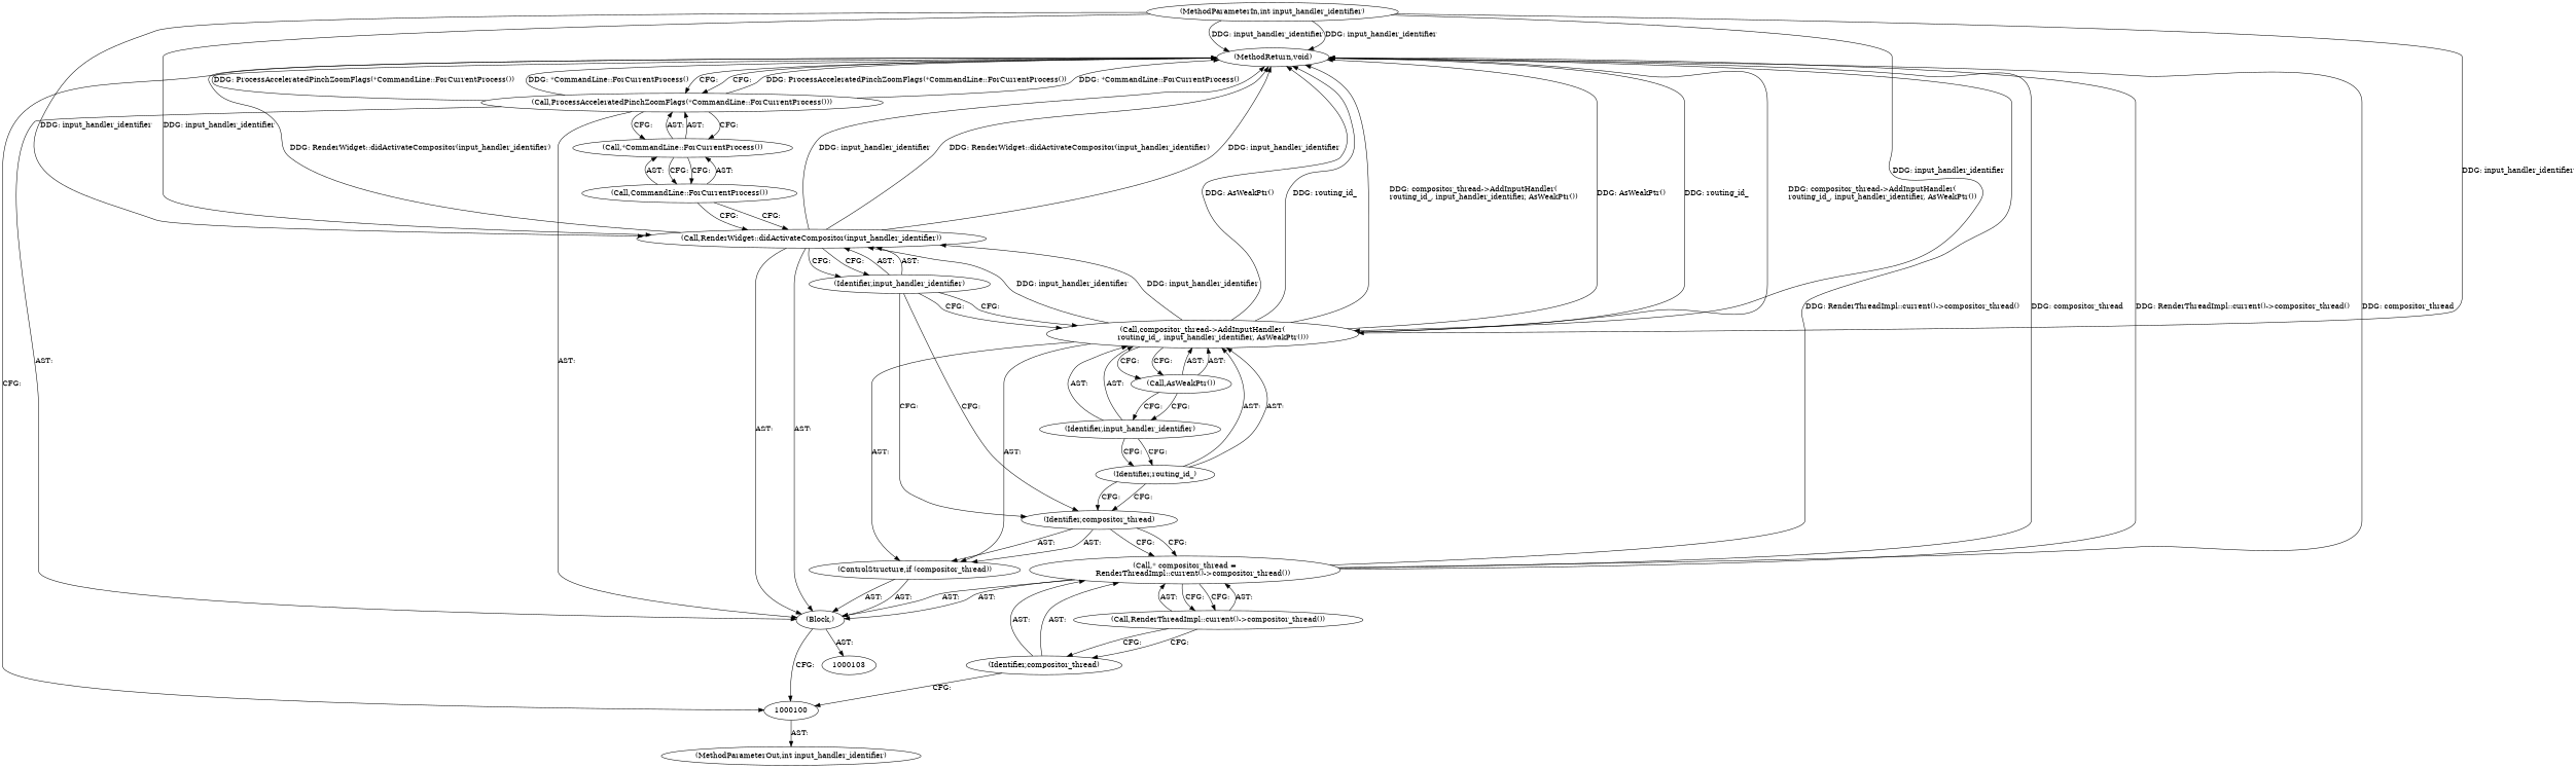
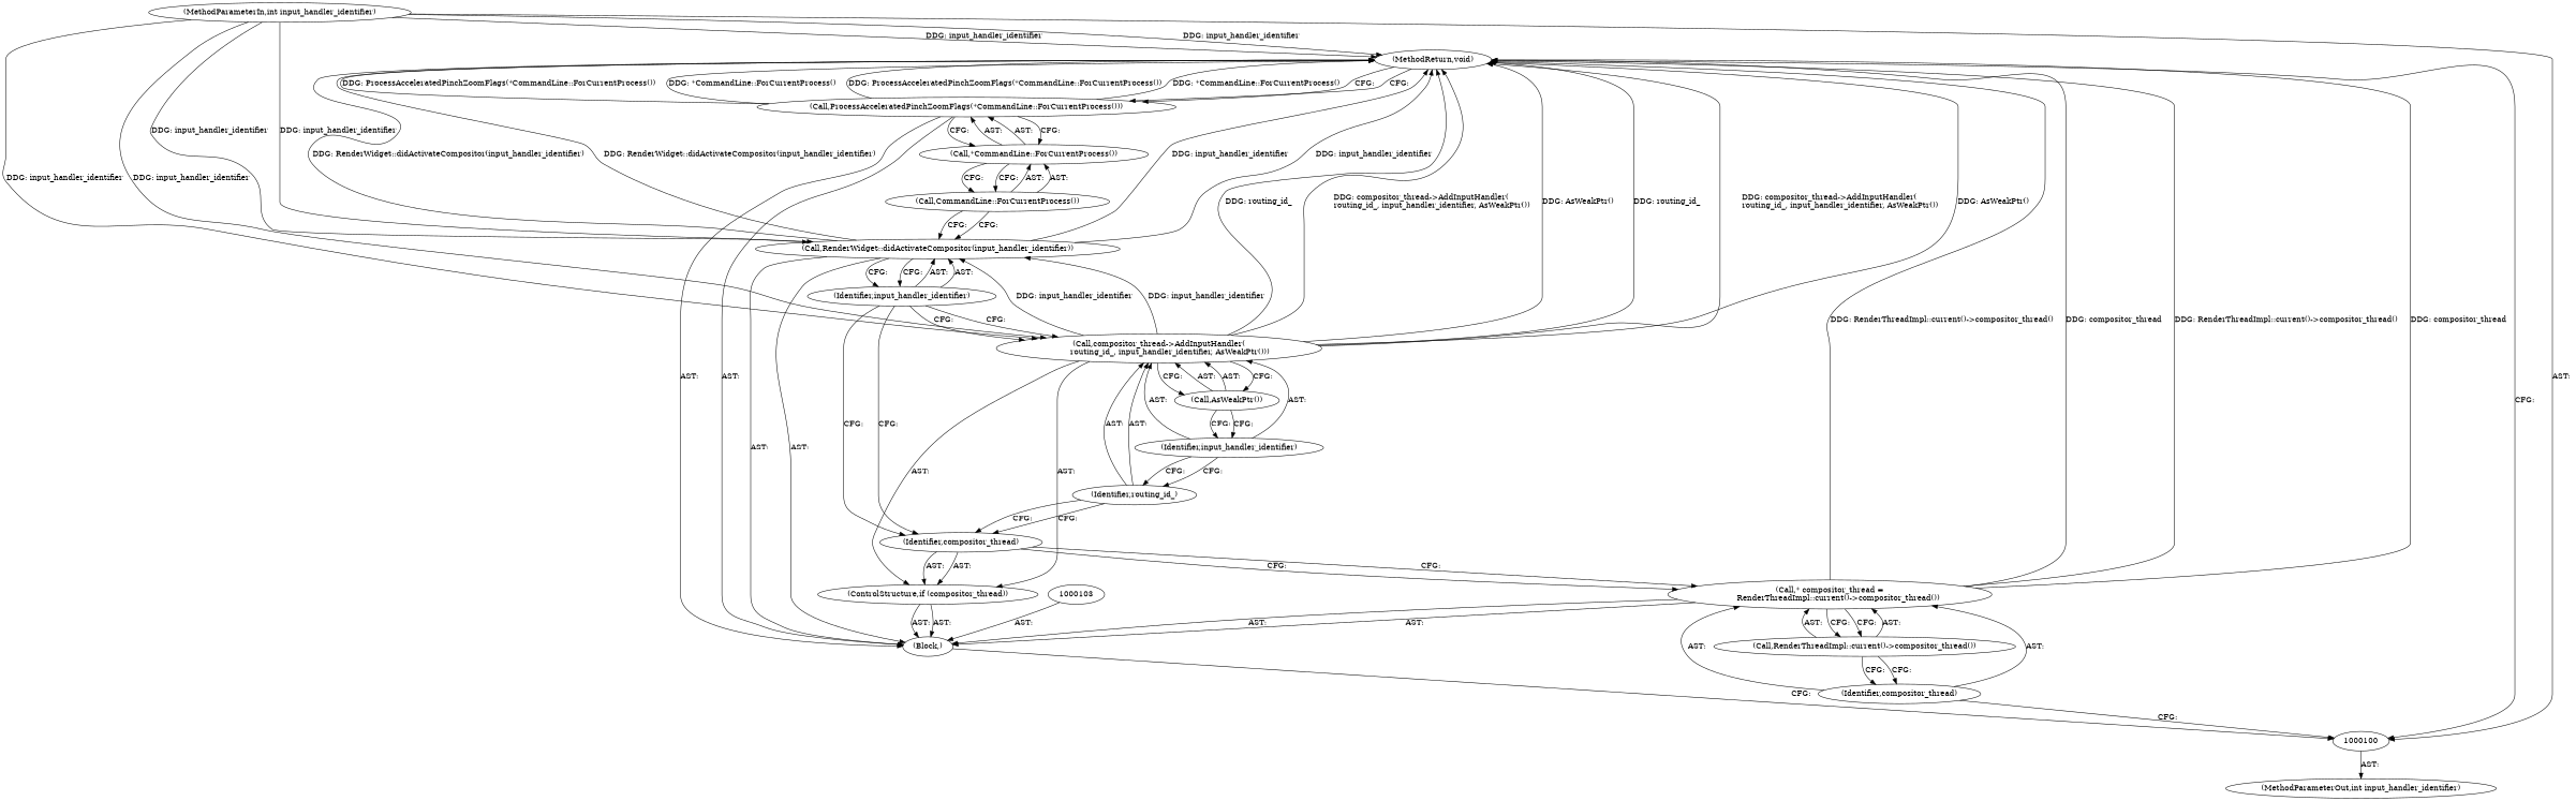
  digraph {
    n1 [label="(MethodReturn,void)"]
    n2 [label="(Call,ProcessAcceleratedPinchZoomFlags(*CommandLine::ForCurrentProcess()))"]
    1000100
    n4 [label="(Block,)"]
    n5 [label="(Call,*CommandLine::ForCurrentProcess())"]
    n6 [label="(MethodParameterOut,int input_handler_identifier)"]
    n7 [label="(MethodParameterIn,int input_handler_identifier)"]
    n8 [label="(Call,RenderWidget::didActivateCompositor(input_handler_identifier))"]
    n9 [label="(Call,compositor_thread->AddInputHandler(\n         routing_id_, input_handler_identifier, AsWeakPtr()))"]
    n10 [label="(Identifier,input_handler_identifier)"]
    n11 [label="(ControlStructure,if (compositor_thread))"]
    n12 [label="(Call,AsWeakPtr())"]
    n13 [label="(Identifier,compositor_thread)"]
    n14 [label="(Call,* compositor_thread =\n       RenderThreadImpl::current()->compositor_thread())"]
    n15 [label="(Call,CommandLine::ForCurrentProcess())"]
    n16 [label="(Call,RenderThreadImpl::current()->compositor_thread())"]
    n17 [label="(Identifier,compositor_thread)"]
    n18 [label="(Identifier,input_handler_identifier)"]
    n19 [label="(Identifier,routing_id_)"]
    1000103
    n1 -> n2 [label="CFG: "]
    n1 -> n2 [label="CFG: "]
    n1 -> 1000100 [label="CFG: "]
    n2 -> n1 [label="DDG: ProcessAcceleratedPinchZoomFlags(*CommandLine::ForCurrentProcess())"]
    n2 -> n1 [label="DDG: *CommandLine::ForCurrentProcess()"]
    n2 -> n1 [label="DDG: ProcessAcceleratedPinchZoomFlags(*CommandLine::ForCurrentProcess())"]
    n2 -> n1 [label="DDG: *CommandLine::ForCurrentProcess()"]
    n2 -> n4 [label="AST: "]
    n2 -> n4 [label="AST: "]
    n2 -> n5 [label="CFG: "]
    n2 -> n5 [label="CFG: "]
    1000100 -> n6 [label="AST: "]
    n4 -> 1000100 [label="CFG: "]
    n5 -> n2 [label="AST: "]
    n5 -> n2 [label="AST: "]
    n5 -> n15 [label="CFG: "]
    n5 -> n15 [label="CFG: "]
    n7 -> n1 [label="DDG: input_handler_identifier"]
    n7 -> n1 [label="DDG: input_handler_identifier"]
+   n7 -> 1000100 [label="AST: "]
    n7 -> n8 [label="DDG: input_handler_identifier"]
    n7 -> n8 [label="DDG: input_handler_identifier"]
    n7 -> n9 [label="DDG: input_handler_identifier"]
    n7 -> n9 [label="DDG: input_handler_identifier"]
    n8 -> n1 [label="DDG: input_handler_identifier"]
    n8 -> n1 [label="DDG: RenderWidget::didActivateCompositor(input_handler_identifier)"]
    n8 -> n1 [label="DDG: input_handler_identifier"]
    n8 -> n1 [label="DDG: RenderWidget::didActivateCompositor(input_handler_identifier)"]
    n8 -> n4 [label="AST: "]
    n8 -> n4 [label="AST: "]
    n8 -> n10 [label="CFG: "]
    n8 -> n10 [label="CFG: "]
    n9 -> n1 [label="DDG: AsWeakPtr()"]
    n9 -> n1 [label="DDG: routing_id_"]
    n9 -> n1 [label="DDG: compositor_thread->AddInputHandler(\n         routing_id_, input_handler_identifier, AsWeakPtr())"]
    n9 -> n1 [label="DDG: AsWeakPtr()"]
    n9 -> n1 [label="DDG: routing_id_"]
    n9 -> n1 [label="DDG: compositor_thread->AddInputHandler(\n         routing_id_, input_handler_identifier, AsWeakPtr())"]
    n9 -> n8 [label="DDG: input_handler_identifier"]
    n9 -> n8 [label="DDG: input_handler_identifier"]
    n9 -> n11 [label="AST: "]
    n9 -> n11 [label="AST: "]
    n9 -> n12 [label="CFG: "]
    n9 -> n12 [label="CFG: "]
    n10 -> n8 [label="AST: "]
    n10 -> n8 [label="AST: "]
    n10 -> n9 [label="CFG: "]
    n10 -> n9 [label="CFG: "]
    n10 -> n13 [label="CFG: "]
    n10 -> n13 [label="CFG: "]
    n11 -> n4 [label="AST: "]
    n11 -> n4 [label="AST: "]
    n12 -> n9 [label="AST: "]
    n12 -> n9 [label="AST: "]
    n12 -> n18 [label="CFG: "]
    n12 -> n18 [label="CFG: "]
    n13 -> n11 [label="AST: "]
    n13 -> n11 [label="AST: "]
    n13 -> n14 [label="CFG: "]
    n13 -> n14 [label="CFG: "]
    n14 -> n1 [label="DDG: compositor_thread"]
    n14 -> n1 [label="DDG: RenderThreadImpl::current()->compositor_thread()"]
    n14 -> n1 [label="DDG: compositor_thread"]
    n14 -> n1 [label="DDG: RenderThreadImpl::current()->compositor_thread()"]
    n14 -> n4 [label="AST: "]
    n14 -> n4 [label="AST: "]
    n14 -> n16 [label="CFG: "]
    n14 -> n16 [label="CFG: "]
    n15 -> n5 [label="AST: "]
    n15 -> n5 [label="AST: "]
    n15 -> n8 [label="CFG: "]
    n15 -> n8 [label="CFG: "]
    n16 -> n14 [label="AST: "]
    n16 -> n14 [label="AST: "]
    n16 -> n17 [label="CFG: "]
    n16 -> n17 [label="CFG: "]
    n17 -> 1000100 [label="CFG: "]
    n17 -> n14 [label="AST: "]
    n17 -> n14 [label="AST: "]
    n18 -> n9 [label="AST: "]
    n18 -> n9 [label="AST: "]
    n18 -> n19 [label="CFG: "]
    n18 -> n19 [label="CFG: "]
    n19 -> n9 [label="AST: "]
    n19 -> n9 [label="AST: "]
    n19 -> n13 [label="CFG: "]
    n19 -> n13 [label="CFG: "]
-   n4 -> 1000103 [label="AST: "]
+   1000103 -> n4 [label="AST: "]
  }
